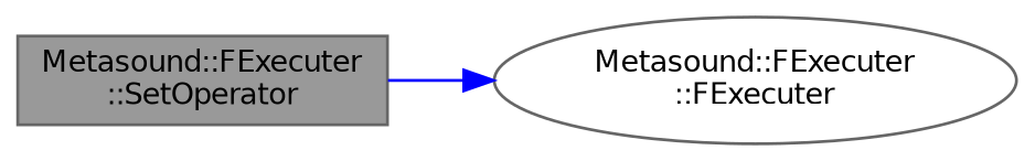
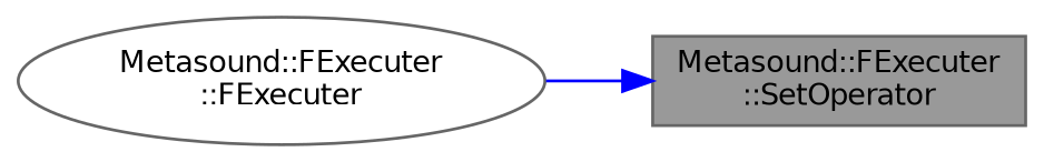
  digraph {
    rankdir=RL
    node [fontname=Helvetica fontsize=10 style=filled]
    n1 [color=gray40 fillcolor=grey60 fontcolor=black height=0.2 label="Metasound::FExecuter\l::SetOperator" shape=box width=0.4]
    n2 [color=grey40 fillcolor=white height=0.2 label="Metasound::FExecuter\l::FExecuter" shape=ellipse width=0.4]
-   n2 -> n1 [color=blue dir=back fontname=Helvetica fontsize=10 labelfontname=Helvetica labelfontsize=10 style=solid]
+   n1 -> n2 [color=blue dir=back fontname=Helvetica fontsize=10 labelfontname=Helvetica labelfontsize=10 style=solid]
  }
